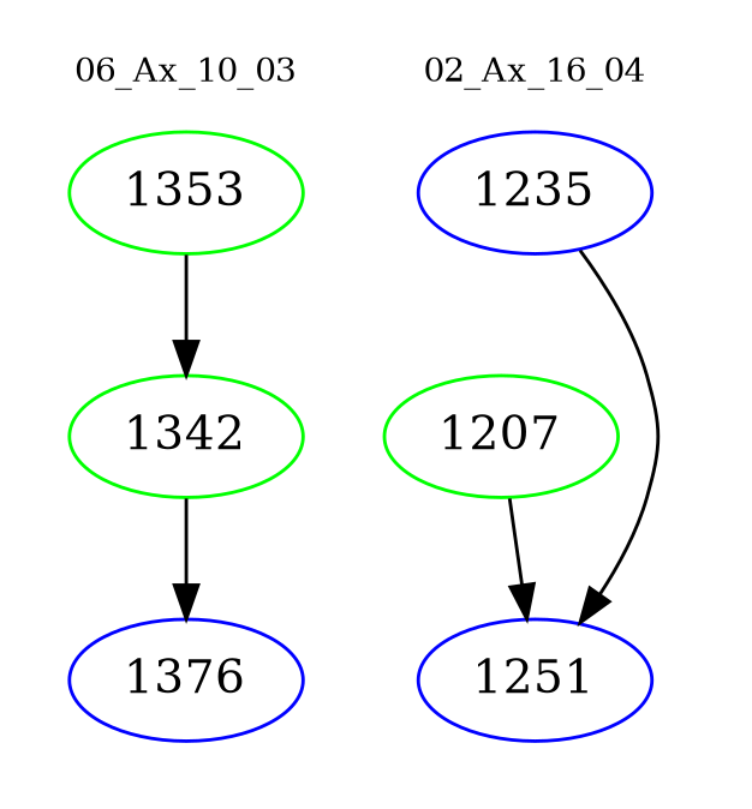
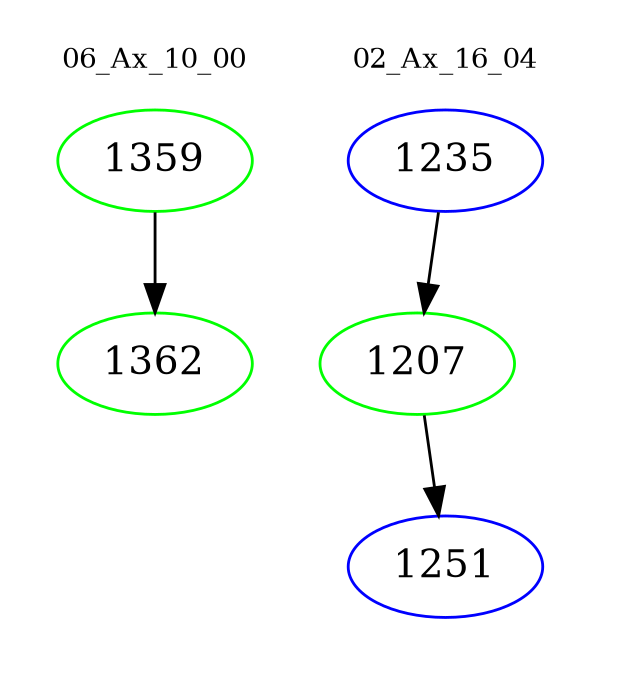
  digraph {
    node [color=green]
    edge [color=black]
-   n1 [label=1353]
-   n2 [label=1342]
-   n3 [color=blue label=1376]
+   n1 [label=1359]
+   n2 [label=1362]
    n4 [color=blue label=1235]
    n5 [label=1207]
    n6 [color=blue label=1251]
    subgraph cluster_1 {
      color=white
      fontsize=10
-     label="06_Ax_10_03"
+     label="06_Ax_10_00"
      n1
      n2
-     n3
    }
    subgraph cluster_2 {
      color=white
      fontsize=10
      label="02_Ax_16_04"
      n4
      n5
      n6
    }
    n1 -> n2
-   n2 -> n3
-   n4 -> n6
+   n4 -> n5
    n5 -> n6
  }
